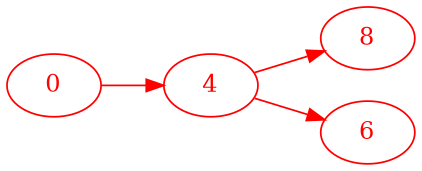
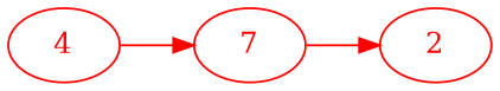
  digraph {
    rankdir=LR
    node [color=red fontcolor=red]
    edge [color=red]
-   0
    4
-   8
-   6
-   0 -> 4
-   4 -> 8
+   6 [label=7]
+   2
    4 -> 6
+   6 -> 2
  }
